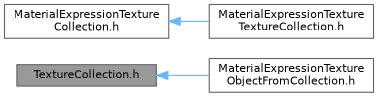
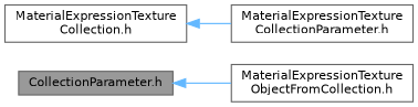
  digraph {
    rankdir=LR
    node [color=grey40 fillcolor=white fontname=Helvetica fontsize=10 shape=box style=filled]
    edge [color=steelblue1 dir=back fontname=Helvetica fontsize=10 labelfontname=Helvetica labelfontsize=10 style=solid]
-   n1 [color=gray40 fillcolor=grey60 fontcolor=black height=0.2 label="TextureCollection.h" width=0.4]
+   n1 [color=gray40 fillcolor=grey60 fontcolor=black height=0.2 label="CollectionParameter.h" width=0.4]
    n2 [height=0.2 label="MaterialExpressionTexture\lObjectFromCollection.h" width=0.4]
    n3 [height=0.2 label="MaterialExpressionTexture\lCollection.h" width=0.4]
-   n4 [height=0.2 label="MaterialExpressionTexture\lTextureCollection.h" width=0.4]
+   n4 [height=0.2 label="MaterialExpressionTexture\lCollectionParameter.h" width=0.4]
    n1 -> n2
    n3 -> n4
  }
